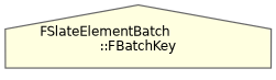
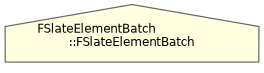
  digraph {
    rankdir=LR
-   n1 [color=grey40 fillcolor=lightyellow fontname=Helvetica fontsize=10 height=0.2 label="FSlateElementBatch\l::FBatchKey" shape=house style=filled width=0.4]
+   n1 [color=grey40 fillcolor=lightyellow fontname=Helvetica fontsize=10 height=0.2 label="FSlateElementBatch\l::FSlateElementBatch" shape=house style=filled width=0.4]
  }
